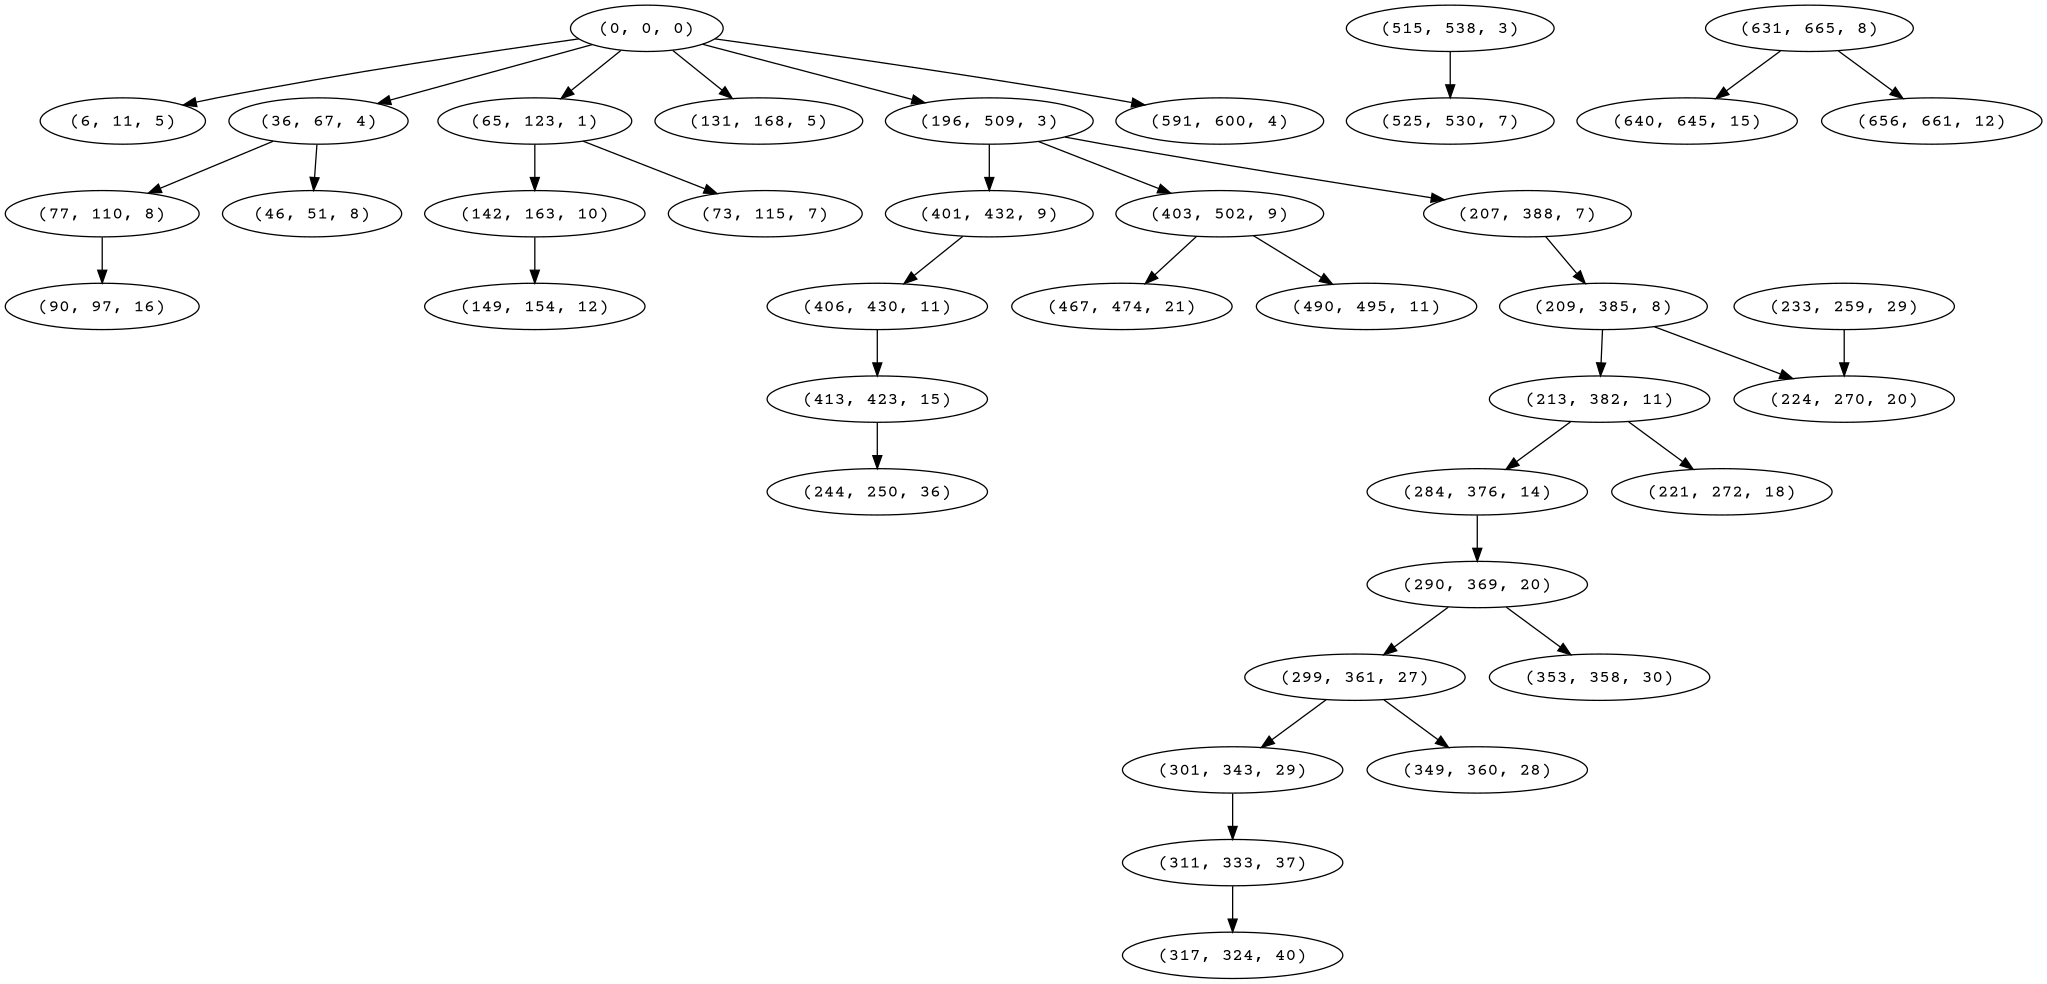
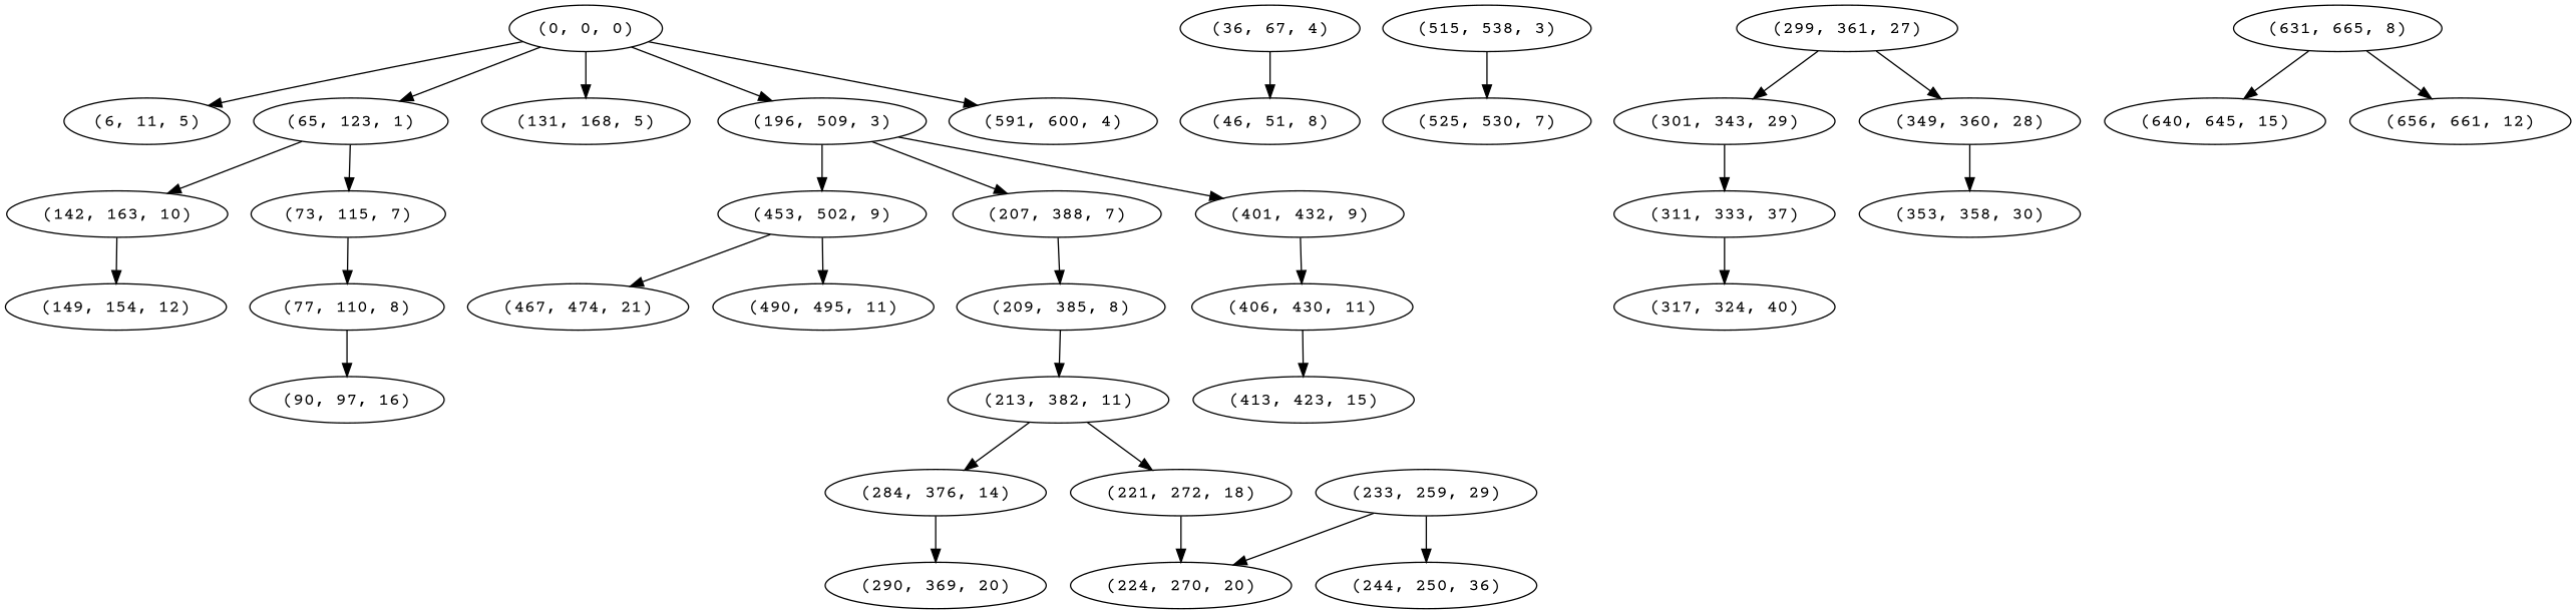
  digraph {
    fontname="Courier Prime"
    node [fontname="Courier Prime"]
    edge [fontname="Courier Prime"]
    "(0, 0, 0)"
    "(6, 11, 5)"
    n3 [label="(36, 67, 4)"]
    "(65, 123, 1)"
    "(131, 168, 5)"
    "(196, 509, 3)"
    "(591, 600, 4)"
    "(46, 51, 8)"
    "(73, 115, 7)"
    "(142, 163, 10)"
    "(207, 388, 7)"
    "(401, 432, 9)"
-   "(453, 502, 9)" [label="(403, 502, 9)"]
+   "(453, 502, 9)"
    "(515, 538, 3)"
    "(525, 530, 7)"
    "(77, 110, 8)"
    "(90, 97, 16)"
    "(149, 154, 12)"
    "(209, 385, 8)"
    "(406, 430, 11)"
    "(467, 474, 21)"
    "(490, 495, 11)"
    "(213, 382, 11)"
    "(221, 272, 18)"
    "(284, 376, 14)"
    "(224, 270, 20)"
    "(290, 369, 20)"
    "(233, 259, 29)"
    "(244, 250, 36)"
    "(299, 361, 27)"
    "(301, 343, 29)"
    "(349, 360, 28)"
    "(311, 333, 37)"
    "(353, 358, 30)"
    "(317, 324, 40)"
    "(413, 423, 15)"
    "(631, 665, 8)"
    "(640, 645, 15)"
    "(656, 661, 12)"
    "(0, 0, 0)" -> "(6, 11, 5)"
-   "(0, 0, 0)" -> n3
    "(0, 0, 0)" -> "(65, 123, 1)"
    "(0, 0, 0)" -> "(131, 168, 5)"
    "(0, 0, 0)" -> "(196, 509, 3)"
    "(0, 0, 0)" -> "(591, 600, 4)"
    n3 -> "(46, 51, 8)"
    "(65, 123, 1)" -> "(73, 115, 7)"
    "(65, 123, 1)" -> "(142, 163, 10)"
    "(196, 509, 3)" -> "(207, 388, 7)"
    "(196, 509, 3)" -> "(401, 432, 9)"
    "(196, 509, 3)" -> "(453, 502, 9)"
-   n3 -> "(77, 110, 8)"
+   "(73, 115, 7)" -> "(77, 110, 8)"
    "(142, 163, 10)" -> "(149, 154, 12)"
    "(207, 388, 7)" -> "(209, 385, 8)"
    "(401, 432, 9)" -> "(406, 430, 11)"
    "(453, 502, 9)" -> "(467, 474, 21)"
    "(453, 502, 9)" -> "(490, 495, 11)"
    "(515, 538, 3)" -> "(525, 530, 7)"
    "(77, 110, 8)" -> "(90, 97, 16)"
    "(209, 385, 8)" -> "(213, 382, 11)"
    "(406, 430, 11)" -> "(413, 423, 15)"
    "(213, 382, 11)" -> "(221, 272, 18)"
    "(213, 382, 11)" -> "(284, 376, 14)"
-   "(209, 385, 8)" -> "(224, 270, 20)"
+   "(221, 272, 18)" -> "(224, 270, 20)"
    "(284, 376, 14)" -> "(290, 369, 20)"
-   "(290, 369, 20)" -> "(299, 361, 27)"
    "(233, 259, 29)" -> "(224, 270, 20)"
-   "(413, 423, 15)" -> "(244, 250, 36)"
+   "(233, 259, 29)" -> "(244, 250, 36)"
    "(299, 361, 27)" -> "(301, 343, 29)"
    "(299, 361, 27)" -> "(349, 360, 28)"
    "(301, 343, 29)" -> "(311, 333, 37)"
-   "(290, 369, 20)" -> "(353, 358, 30)"
+   "(349, 360, 28)" -> "(353, 358, 30)"
    "(311, 333, 37)" -> "(317, 324, 40)"
    "(631, 665, 8)" -> "(640, 645, 15)"
    "(631, 665, 8)" -> "(656, 661, 12)"
  }
